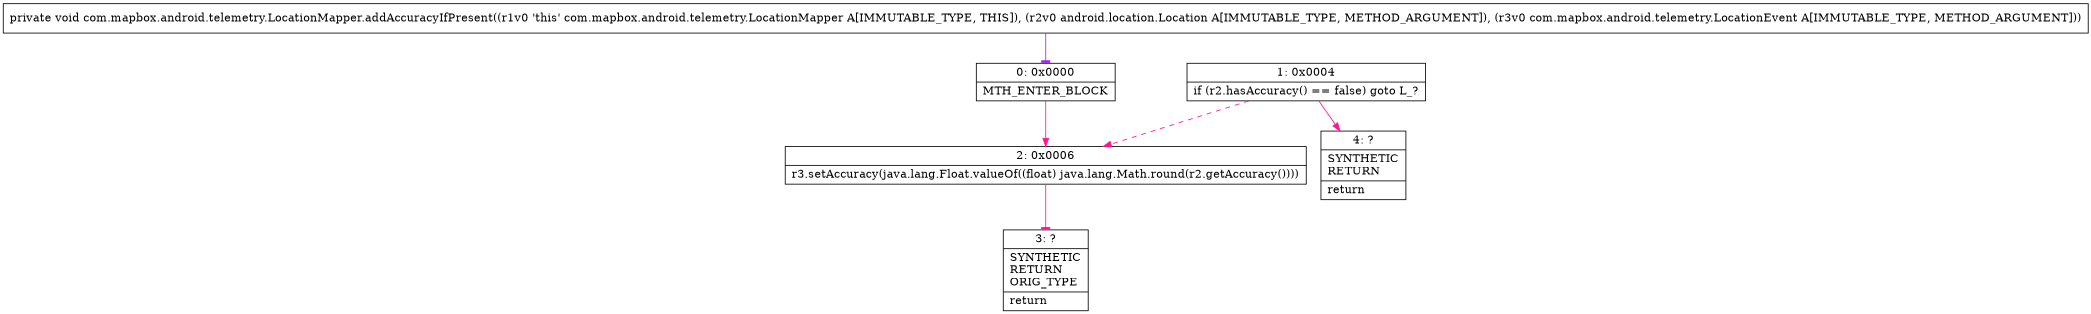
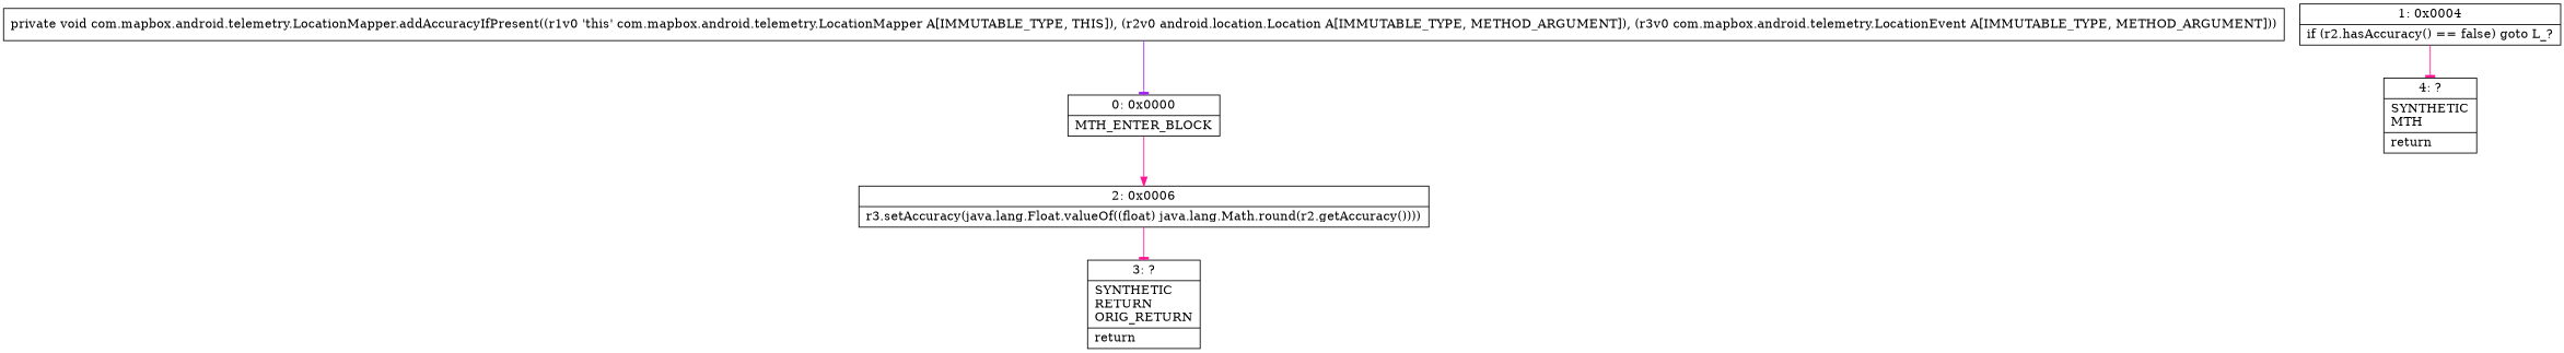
  digraph {
    node [shape=record]
    edge [arrowhead=tee color=deeppink]
    n1 [label="{0\:\ 0x0000|MTH_ENTER_BLOCK\l}"]
    n2 [label="{2\:\ 0x0006|r3.setAccuracy(java.lang.Float.valueOf((float) java.lang.Math.round(r2.getAccuracy())))\l}"]
    n3 [label="{1\:\ 0x0004|if (r2.hasAccuracy() == false) goto L_?\l}"]
-   n4 [label="{4\:\ ?|SYNTHETIC\lRETURN\l|return\l}"]
-   n5 [label="{3\:\ ?|SYNTHETIC\lRETURN\lORIG_TYPE\l|return\l}"]
+   n4 [label="{4\:\ ?|SYNTHETIC\lMTH\l|return\l}"]
+   n5 [label="{3\:\ ?|SYNTHETIC\lRETURN\lORIG_RETURN\l|return\l}"]
    n6 [label="{private void com.mapbox.android.telemetry.LocationMapper.addAccuracyIfPresent((r1v0 'this' com.mapbox.android.telemetry.LocationMapper A[IMMUTABLE_TYPE, THIS]), (r2v0 android.location.Location A[IMMUTABLE_TYPE, METHOD_ARGUMENT]), (r3v0 com.mapbox.android.telemetry.LocationEvent A[IMMUTABLE_TYPE, METHOD_ARGUMENT])) }"]
    n1 -> n2 [arrowhead=normal]
    n2 -> n5
-   n3 -> n2 [arrowhead=normal style=dashed]
-   n3 -> n4 [arrowhead=normal]
+   n3 -> n4
    n6 -> n1 [color=purple]
  }
